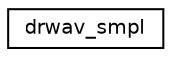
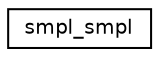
  digraph {
    rankdir=LR
-   n1 [color=black fillcolor=white fontname=Helvetica fontsize=10 height=0.2 label=drwav_smpl shape=record style=filled width=0.4]
+   n1 [color=black fillcolor=white fontname=Helvetica fontsize=10 height=0.2 label=smpl_smpl shape=record style=filled width=0.4]
  }
